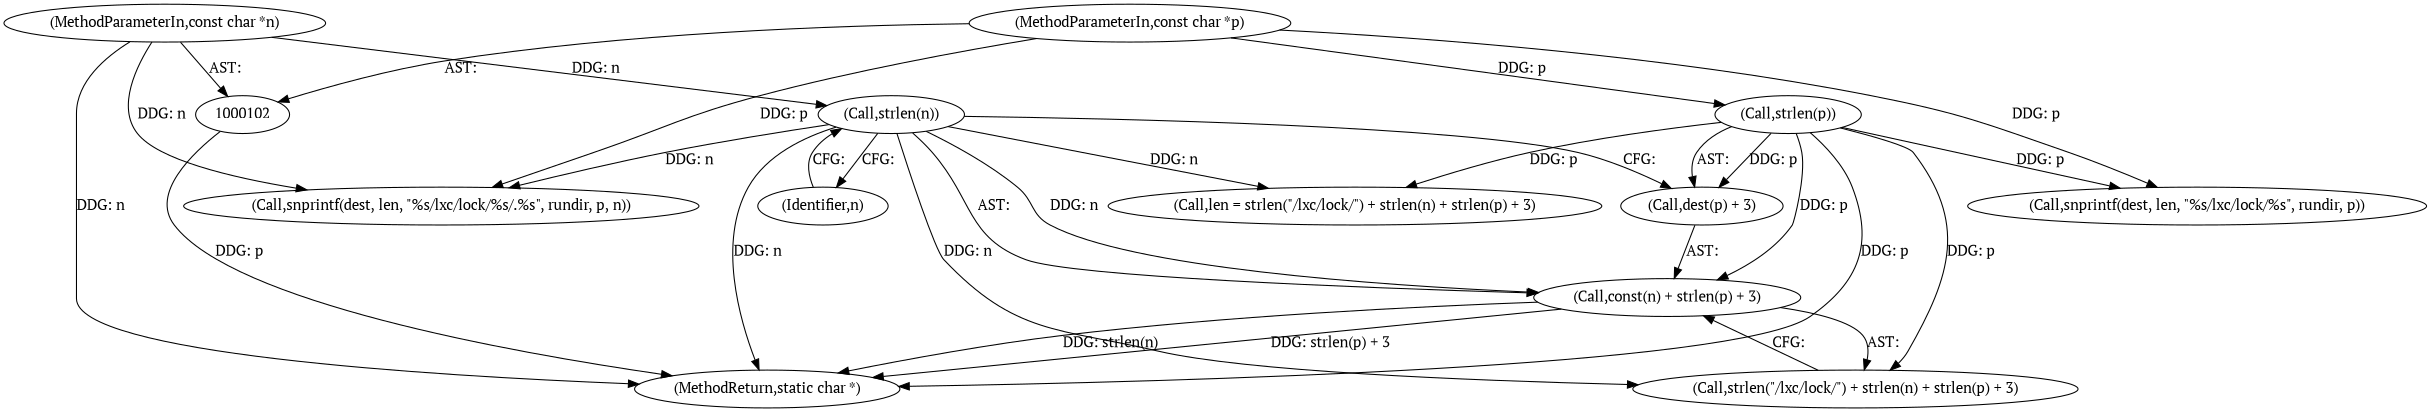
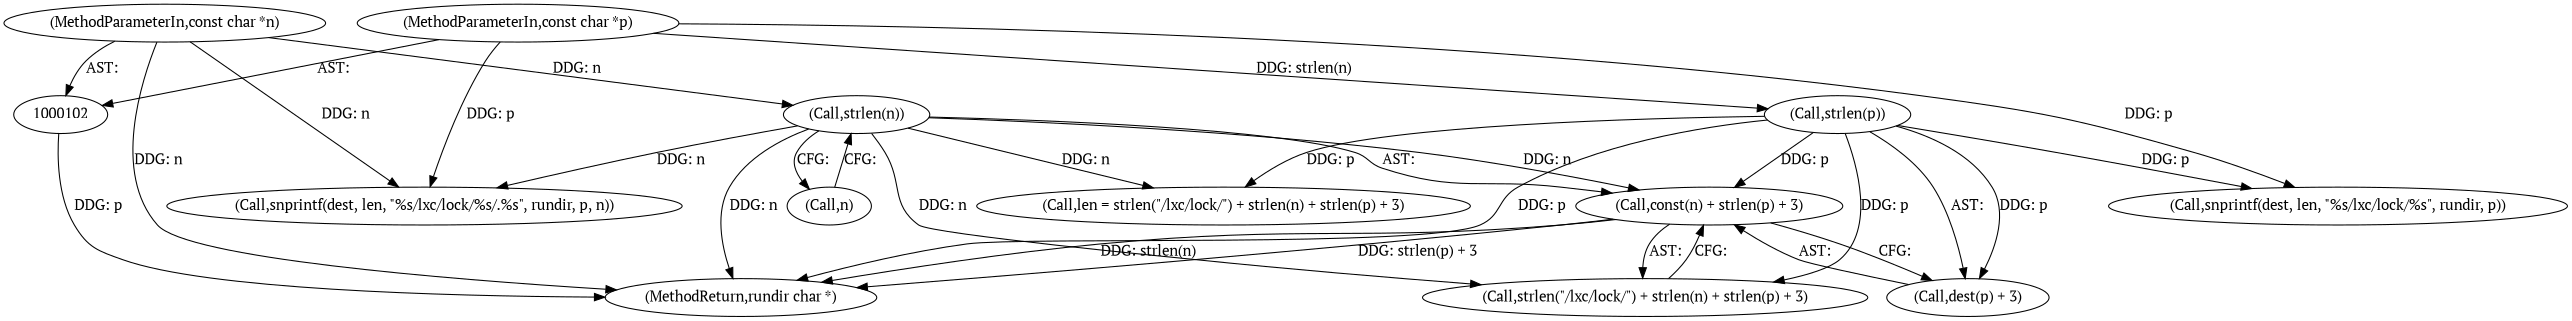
  digraph {
    fontname="PT Serif"
    node [fontname="PT Serif"]
    edge [fontname="PT Serif"]
    n1 [label="(Call,const(n) + strlen(p) + 3)"]
    n2 [label="(Call,strlen(\"/lxc/lock/\") + strlen(n) + strlen(p) + 3)"]
    n3 [label="(Call,dest(p) + 3)"]
-   n4 [label="(MethodReturn,static char *)"]
+   n4 [label="(MethodReturn,rundir char *)"]
    n5 [label="(Call,strlen(n))"]
-   n6 [label="(Identifier,n)"]
+   n6 [label="(Call,n)"]
    n7 [label="(Call,len = strlen(\"/lxc/lock/\") + strlen(n) + strlen(p) + 3)"]
    n8 [label="(Call,snprintf(dest, len, \"%s/lxc/lock/%s/.%s\", rundir, p, n))"]
    n9 [label="(MethodParameterIn,const char *n)"]
    1000102
    n11 [label="(Call,strlen(p))"]
    n12 [label="(Call,snprintf(dest, len, \"%s/lxc/lock/%s\", rundir, p))"]
    n13 [label="(MethodParameterIn,const char *p)"]
    n1 -> n2 [label="AST: "]
-   n5 -> n3 [label="CFG: "]
+   n1 -> n3 [label="CFG: "]
    n1 -> n4 [label="DDG: strlen(p) + 3"]
    n1 -> n4 [label="DDG: strlen(n)"]
    n2 -> n1 [label="CFG: "]
    n3 -> n1 [label="AST: "]
    n5 -> n1 [label="AST: "]
    n5 -> n1 [label="DDG: n"]
    n5 -> n2 [label="DDG: n"]
    n5 -> n4 [label="DDG: n"]
    n5 -> n6 [label="CFG: "]
    n5 -> n7 [label="DDG: n"]
    n5 -> n8 [label="DDG: n"]
    n6 -> n5 [label="CFG: "]
    n9 -> n4 [label="DDG: n"]
    n9 -> n5 [label="DDG: n"]
    n9 -> n8 [label="DDG: n"]
    n9 -> 1000102 [label="AST: "]
    1000102 -> n4 [label="DDG: p"]
    n11 -> n1 [label="DDG: p"]
    n11 -> n2 [label="DDG: p"]
    n11 -> n3 [label="AST: "]
    n11 -> n3 [label="DDG: p"]
    n11 -> n4 [label="DDG: p"]
    n11 -> n7 [label="DDG: p"]
    n11 -> n12 [label="DDG: p"]
    n13 -> n8 [label="DDG: p"]
    n13 -> 1000102 [label="AST: "]
-   n13 -> n11 [label="DDG: p"]
+   n13 -> n11 [label="DDG: strlen(n)"]
    n13 -> n12 [label="DDG: p"]
  }
